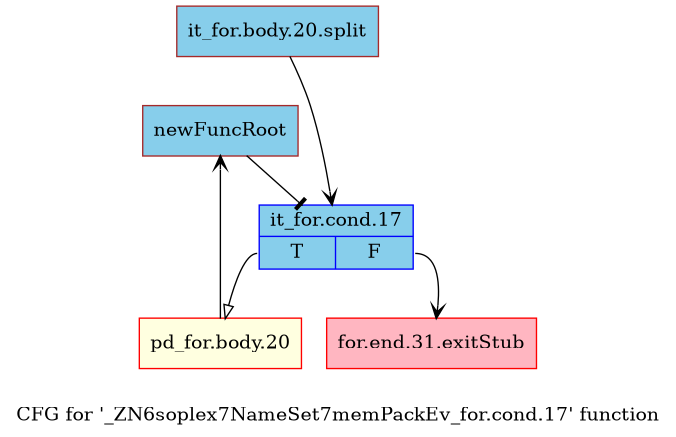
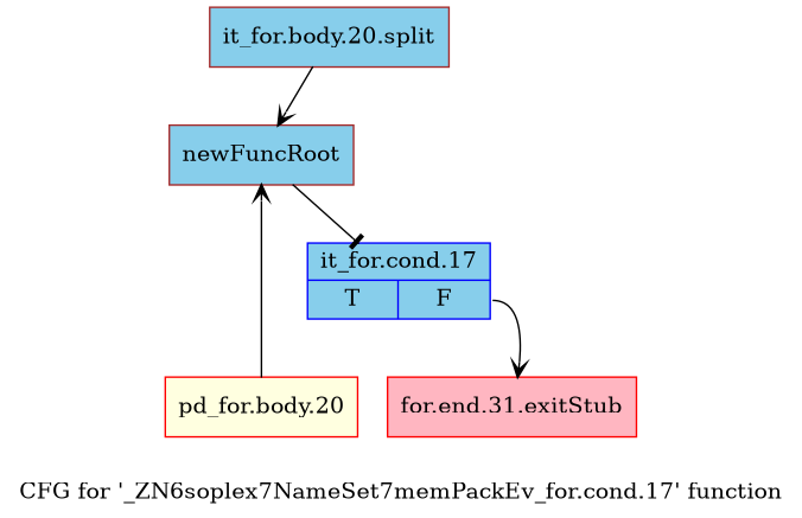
  digraph {
    label="CFG for '_ZN6soplex7NameSet7memPackEv_for.cond.17' function"
    node [color=brown fillcolor=skyblue shape=record style=filled]
    edge [arrowhead=vee]
    n1 [label="{newFuncRoot}"]
    n2 [color=blue label="{it_for.cond.17|{<s0>T|<s1>F}}"]
    n3 [color=red fillcolor=lightpink label="{for.end.31.exitStub}"]
    n4 [color=red fillcolor=lightyellow label="{pd_for.body.20}"]
    n5 [label="{it_for.body.20.split}"]
    n1 -> n2 [arrowhead=tee]
    n2 -> n3 [tailport=s1]
-   n2 -> n4 [arrowhead=onormal tailport=s0]
    n4 -> n1
-   n5 -> n2
+   n5 -> n1
  }
